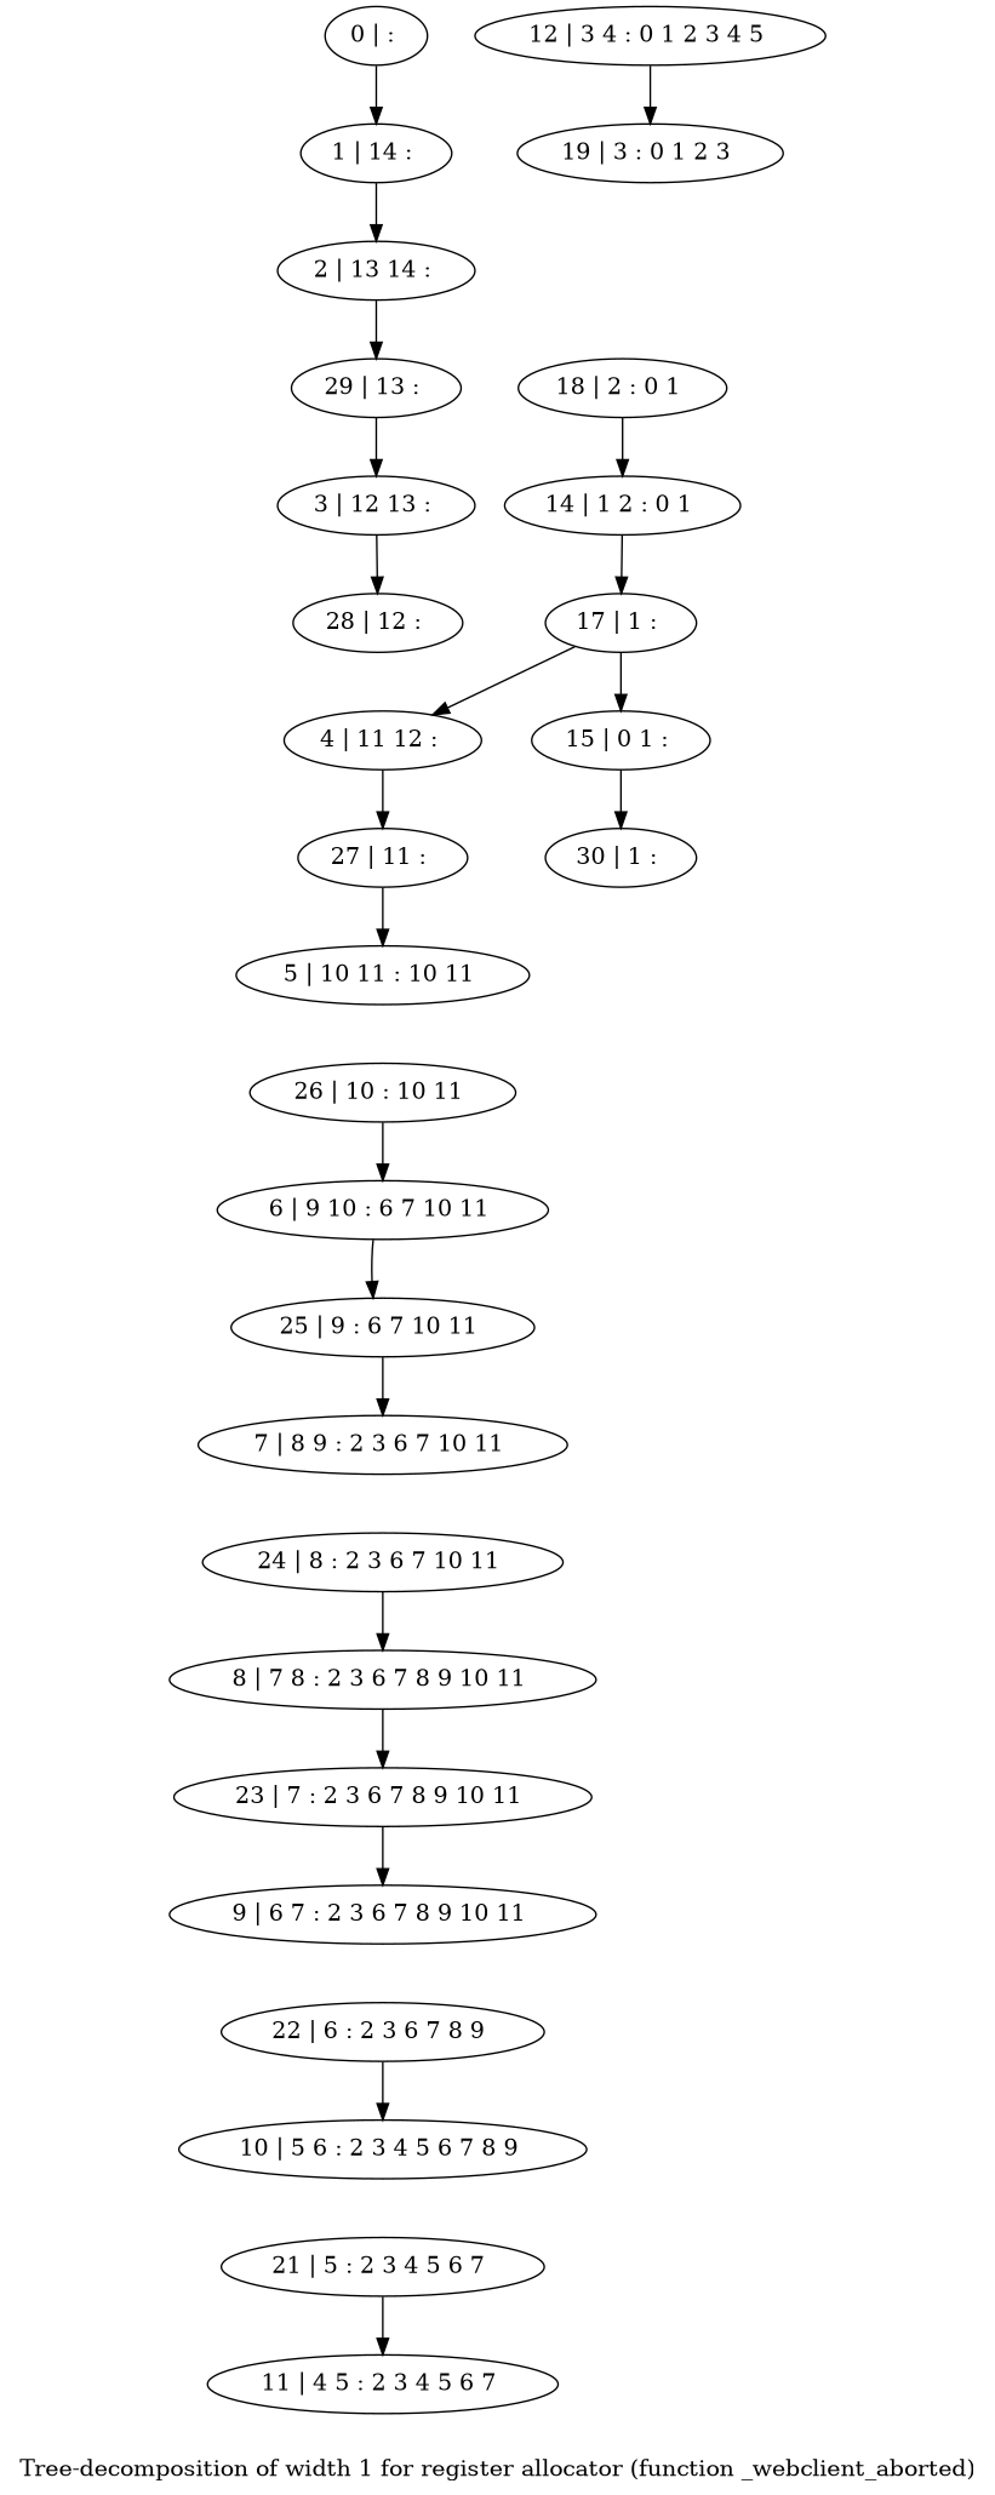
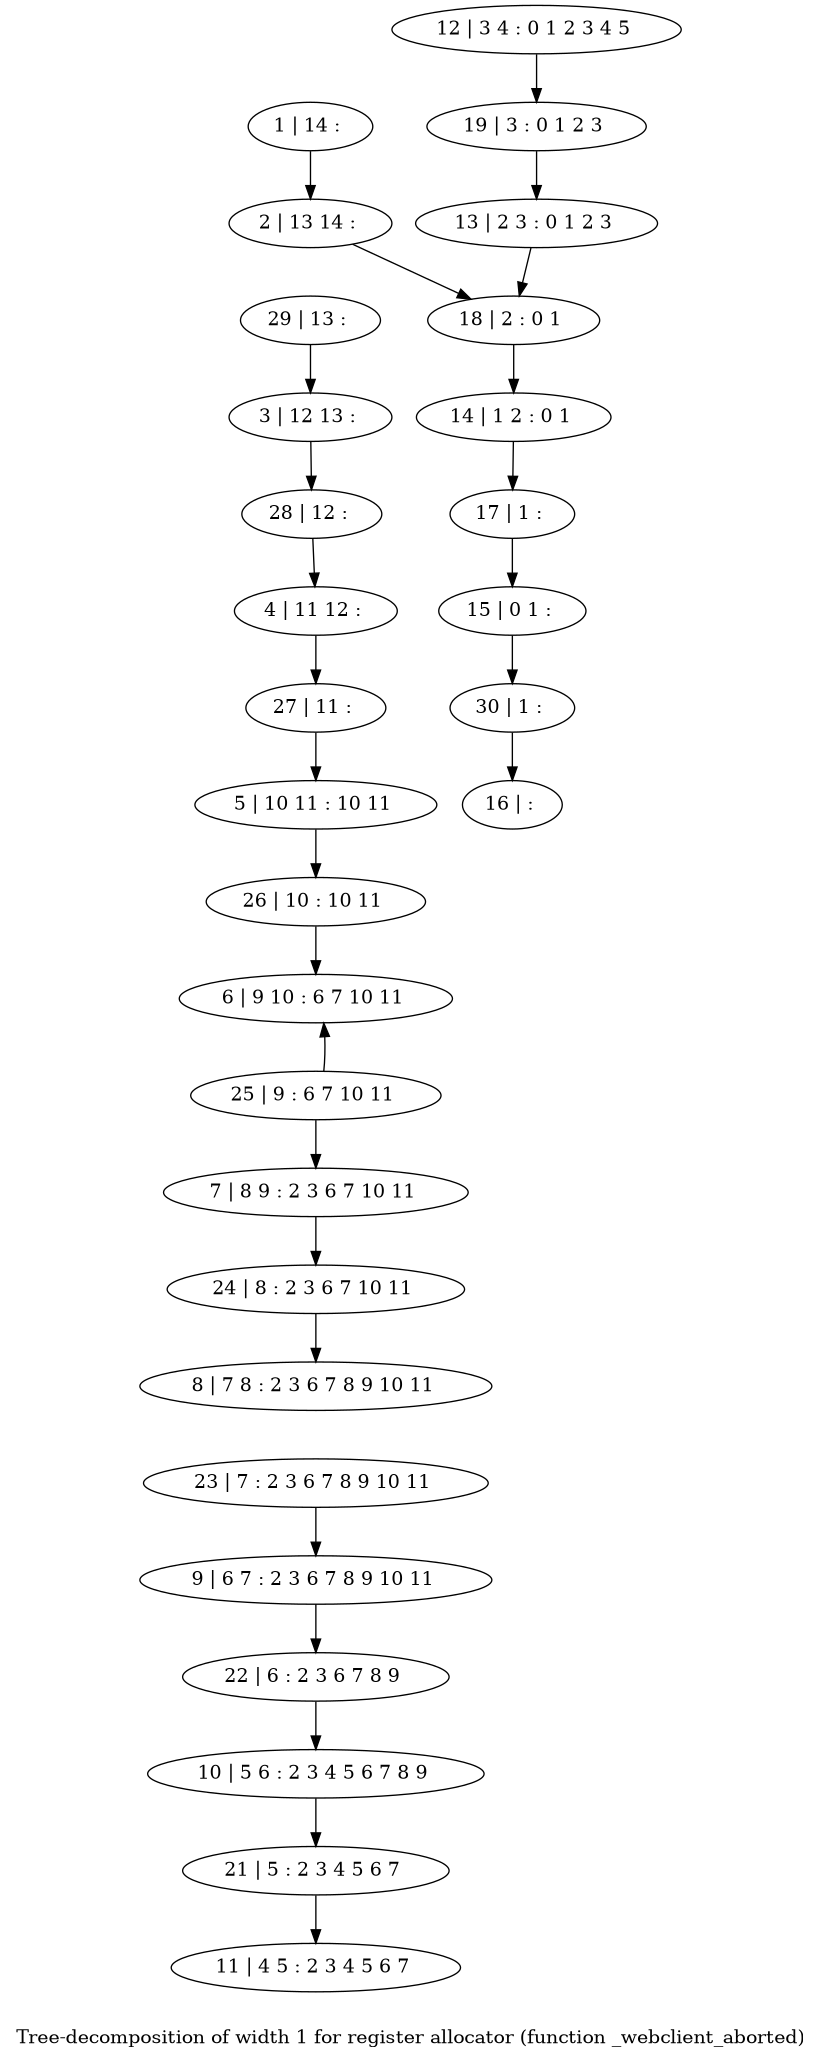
  digraph {
    label="Tree-decomposition of width 1 for register allocator (function _webclient_aborted)"
-   n1 [label="0 | : "]
    n2 [label="1 | 14 : "]
    n3 [label="2 | 13 14 : "]
    n4 [label="29 | 13 : "]
    n5 [label="3 | 12 13 : "]
    n6 [label="28 | 12 : "]
    n7 [label="4 | 11 12 : "]
    n8 [label="27 | 11 : "]
    n9 [label="5 | 10 11 : 10 11 "]
    n10 [label="26 | 10 : 10 11 "]
    n11 [label="6 | 9 10 : 6 7 10 11 "]
    n12 [label="25 | 9 : 6 7 10 11 "]
    n13 [label="7 | 8 9 : 2 3 6 7 10 11 "]
    n14 [label="24 | 8 : 2 3 6 7 10 11 "]
    n15 [label="8 | 7 8 : 2 3 6 7 8 9 10 11 "]
    n16 [label="23 | 7 : 2 3 6 7 8 9 10 11 "]
    n17 [label="9 | 6 7 : 2 3 6 7 8 9 10 11 "]
    n18 [label="22 | 6 : 2 3 6 7 8 9 "]
    n19 [label="10 | 5 6 : 2 3 4 5 6 7 8 9 "]
    n20 [label="21 | 5 : 2 3 4 5 6 7 "]
    n21 [label="11 | 4 5 : 2 3 4 5 6 7 "]
    n22 [label="12 | 3 4 : 0 1 2 3 4 5 "]
    n23 [label="19 | 3 : 0 1 2 3 "]
+   n24 [label="13 | 2 3 : 0 1 2 3 "]
    n25 [label="18 | 2 : 0 1 "]
    n26 [label="14 | 1 2 : 0 1 "]
    n27 [label="17 | 1 : "]
    n28 [label="15 | 0 1 : "]
    n29 [label="30 | 1 : "]
-   n1 -> n2
+   n30 [label="16 | : "]
    n2 -> n3
-   n3 -> n4
+   n3 -> n25
    n4 -> n5
    n5 -> n6
-   n27 -> n7
+   n6 -> n7
    n7 -> n8
    n8 -> n9
+   n9 -> n10
    n10 -> n11
-   n11 -> n12
+   n12 -> n11
    n12 -> n13
+   n13 -> n14
    n14 -> n15
-   n15 -> n16
    n16 -> n17
+   n17 -> n18
    n18 -> n19
+   n19 -> n20
    n20 -> n21
    n22 -> n23
+   n23 -> n24
+   n24 -> n25
    n25 -> n26
    n26 -> n27
    n27 -> n28
    n28 -> n29
+   n29 -> n30
  }
